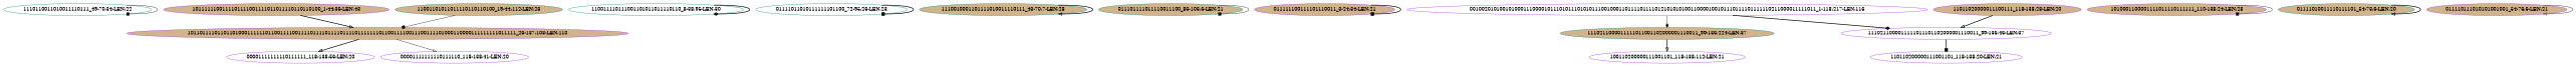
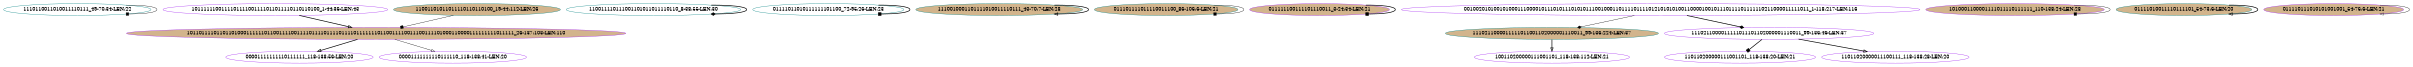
  digraph {
    node [color=purple fillcolor=white style=filled]
    edge [arrowhead=onormal style=bold]
    "1110110011010011110111_49-70:34-LEN:22" [color=teal]
-   "1011111100111101111001111011011110110110100_1-44:36-LEN:43" [fillcolor=tan]
+   "1011111100111101111001111011011110110110100_1-44:36-LEN:43"
    "10110111101101101000111111011001111001111011110111101111011111110110011110011100111101000110000111111111011111_26-137:103-LEN:110" [fillcolor=tan]
    "00001111111110111111_118-138:56-LEN:20"
    "00001111111110111110_118-138:41-LEN:20"
-   "110011110111001101011011110110_8-38:55-LEN:30" [color=teal label="110011110111001101011011110110_8-38:95-LEN:30"]
+   "110011110111001101011011110110_8-38:55-LEN:30" [color=teal]
    "01111011010111111101100_72-95:26-LEN:23" [color=teal]
    "1110010001101111010011110111_43-70:7-LEN:28" [color=teal fillcolor=tan]
    "011101111011110011100_86-106:6-LEN:21" [color=teal fillcolor=tan]
    "011111100111101110011_3-24:34-LEN:21" [fillcolor=tan]
    "11001101011011110110110100_19-44:112-LEN:26" [color=teal fillcolor=tan]
    "1110211000011111011001102000001110011_99-136:224-LEN:37" [color=teal fillcolor=tan]
    "100110200000111001101_118-138:112-LEN:21"
    "00100201010010100011100001011101011101010111001000110111101111012101010100110000100101110111101111110211000011111011_1-118:217-LEN:116"
    "1110211000011111011101102000001110011_99-136:46-LEN:37"
    "110110200000111001101_118-138:20-LEN:21"
-   "11011020000011100111_118-138:28-LEN:20" [fillcolor=tan]
+   "11011020000011100111_118-138:28-LEN:20"
    "1010001100001111011110111111_110-138:24-LEN:28" [fillcolor=tan]
    "01111010011110111101_54-73:6-LEN:20" [color=teal fillcolor=tan]
    "011110111010101001001_54-76:6-LEN:21" [fillcolor=tan]
    "1110110011010011110111_49-70:34-LEN:22" -> "1110110011010011110111_49-70:34-LEN:22" [arrowhead=box style=solid]
    "1011111100111101111001111011011110110110100_1-44:36-LEN:43" -> "10110111101101101000111111011001111001111011110111101111011111110110011110011100111101000110000111111111011111_26-137:103-LEN:110"
    "10110111101101101000111111011001111001111011110111101111011111110110011110011100111101000110000111111111011111_26-137:103-LEN:110" -> "00001111111110111111_118-138:56-LEN:20"
    "10110111101101101000111111011001111001111011110111101111011111110110011110011100111101000110000111111111011111_26-137:103-LEN:110" -> "00001111111110111110_118-138:41-LEN:20" [style=solid]
    "110011110111001101011011110110_8-38:55-LEN:30" -> "110011110111001101011011110110_8-38:55-LEN:30" [arrowhead=diamond]
    "01111011010111111101100_72-95:26-LEN:23" -> "01111011010111111101100_72-95:26-LEN:23" [arrowhead=box]
    "1110010001101111010011110111_43-70:7-LEN:28" -> "1110010001101111010011110111_43-70:7-LEN:28"
    "011101111011110011100_86-106:6-LEN:21" -> "011101111011110011100_86-106:6-LEN:21" [arrowhead=box style=solid]
    "011111100111101110011_3-24:34-LEN:21" -> "011111100111101110011_3-24:34-LEN:21" [arrowhead=box]
    "11001101011011110110110100_19-44:112-LEN:26" -> "10110111101101101000111111011001111001111011110111101111011111110110011110011100111101000110000111111111011111_26-137:103-LEN:110" [arrowhead=box style=solid]
    "1110211000011111011001102000001110011_99-136:224-LEN:37" -> "100110200000111001101_118-138:112-LEN:21"
    "00100201010010100011100001011101011101010111001000110111101111012101010100110000100101110111101111110211000011111011_1-118:217-LEN:116" -> "1110211000011111011001102000001110011_99-136:224-LEN:37" [arrowhead=diamond style=solid]
    "00100201010010100011100001011101011101010111001000110111101111012101010100110000100101110111101111110211000011111011_1-118:217-LEN:116" -> "1110211000011111011101102000001110011_99-136:46-LEN:37" [arrowhead=diamond]
    "1110211000011111011101102000001110011_99-136:46-LEN:37" -> "110110200000111001101_118-138:20-LEN:21" [arrowhead=box]
-   "11011020000011100111_118-138:28-LEN:20" -> "1110211000011111011101102000001110011_99-136:46-LEN:37"
+   "1110211000011111011101102000001110011_99-136:46-LEN:37" -> "11011020000011100111_118-138:28-LEN:20"
    "1010001100001111011110111111_110-138:24-LEN:28" -> "1010001100001111011110111111_110-138:24-LEN:28" [arrowhead=box style=solid]
    "01111010011110111101_54-73:6-LEN:20" -> "01111010011110111101_54-73:6-LEN:20"
    "011110111010101001001_54-76:6-LEN:21" -> "011110111010101001001_54-76:6-LEN:21" [style=solid]
  }
